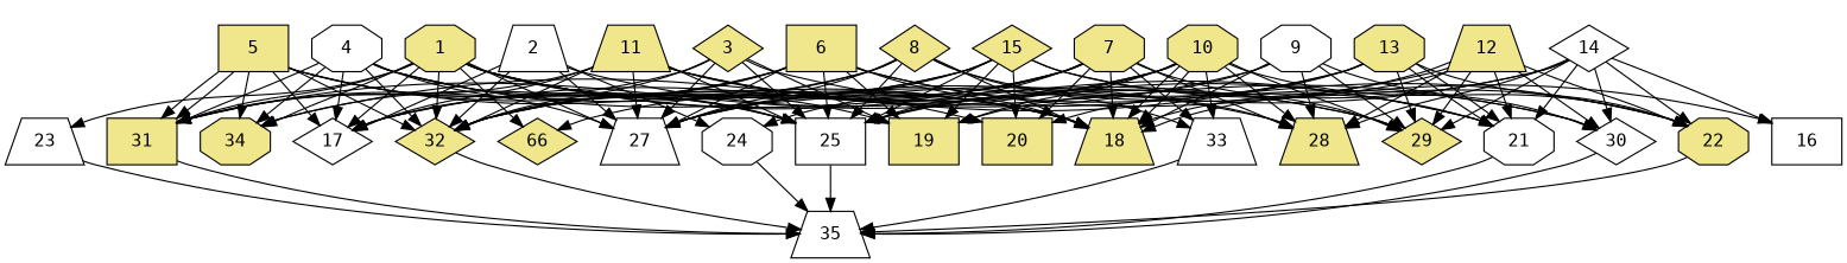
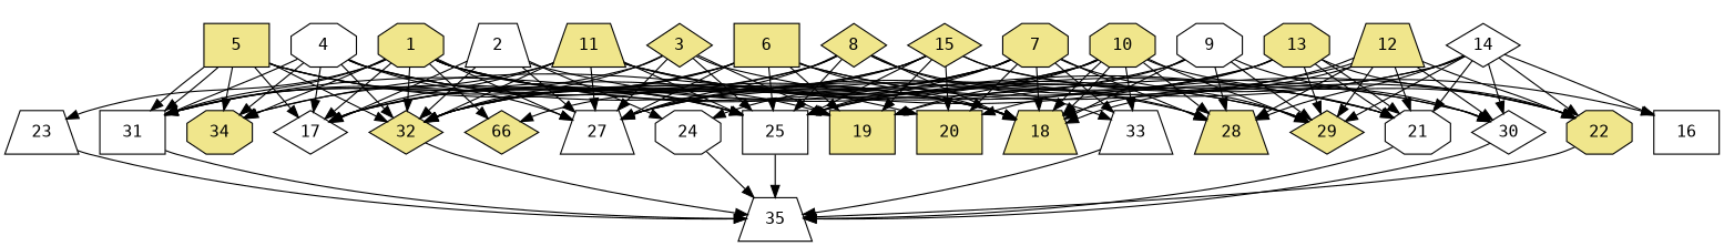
  digraph {
    fontname="DejaVu Sans Mono"
    node [alpha=0.04 fillcolor=khaki fontname="DejaVu Sans Mono" shape=octagon style=filled]
    edge [fontname="DejaVu Sans Mono"]
    1 [alpha=0.11 expect_size=48779264]
    17 [alpha=0.11 expect_size=14111744 fillcolor=white shape=diamond]
    18 [alpha=0.12 expect_size=21742592 shape=trapezium]
    19 [alpha=0.07 expect_size=44044288 shape=box]
    21 [alpha=0.13 expect_size=30753792 fillcolor=white]
    23 [alpha=0.13 expect_size=31770624 fillcolor=white shape=trapezium]
    25 [alpha=0.16 expect_size=36517888 fillcolor=white shape=box]
    n8 [alpha=0.16 expect_size=12021760 label=66 shape=diamond]
    27 [alpha=0.09 expect_size=25326592 fillcolor=white shape=trapezium]
    29 [alpha=0.17 expect_size=32479232 shape=diamond]
-   31 [alpha=0.02 expect_size=28301312 shape=box]
+   31 [alpha=0.02 expect_size=28301312 fillcolor=white shape=box]
    32 [expect_size=12769280 shape=diamond]
    34 [alpha=0.17 expect_size=47538176]
    35 [alpha=0.02 expect_size=18367488 fillcolor=white shape=trapezium]
    2 [alpha=0.16 expect_size=18304000 fillcolor=white shape=trapezium]
    24 [alpha=0.08 expect_size=41376768 fillcolor=white]
    3 [alpha=0.11 expect_size=15239168 shape=diamond]
    22 [alpha=0.01 expect_size=39067648]
    4 [expect_size=10145792 fillcolor=white]
    28 [expect_size=51970048 shape=trapezium]
    5 [alpha=0.05 expect_size=38720512 shape=box]
    20 [alpha=0.11 expect_size=45856768 shape=box]
    6 [alpha=0.18 expect_size=33579008 shape=box]
    16 [alpha=0.06 expect_size=18244608 fillcolor=white shape=box]
    30 [alpha=0.10 expect_size=49384448 fillcolor=white shape=diamond]
    7 [alpha=0.03 expect_size=34808832]
    33 [alpha=0.12 expect_size=15849472 fillcolor=white shape=trapezium]
    8 [alpha=0.09 expect_size=10291200 shape=diamond]
    9 [alpha=0.01 expect_size=46540800 fillcolor=white]
    10 [alpha=0.14 expect_size=5791744]
    11 [expect_size=50765824 shape=trapezium]
    12 [alpha=0.17 expect_size=29200384 shape=trapezium]
    13 [expect_size=19237888]
    14 [alpha=0.18 expect_size=44045312 fillcolor=white shape=diamond]
    15 [alpha=0.10 expect_size=6395904 shape=diamond]
    1 -> 17
    1 -> 18
    1 -> 19
    1 -> 21
    1 -> 23
    1 -> 25
    1 -> n8
    1 -> 27
    1 -> 29
    1 -> 31
    1 -> 32
    1 -> 34
    21 -> 35
    23 -> 35
    25 -> 35
    31 -> 35
    32 -> 35
    2 -> 17
    2 -> 21
    2 -> 27
    2 -> 32
    2 -> 24
    24 -> 35
    3 -> 19
    3 -> 25
    3 -> 27
    3 -> 31
    3 -> 32
    3 -> 22
    22 -> 35
    4 -> 17
    4 -> 18
    4 -> 25
    4 -> 27
    4 -> 31
    4 -> 32
    4 -> 34
    4 -> 28
    5 -> 17
    5 -> 18
    5 -> 25
    5 -> 31
    5 -> 31
    5 -> 32
    5 -> 34
    5 -> 20
    6 -> 17
    6 -> 18
    6 -> 19
    6 -> 25
    6 -> 27
    6 -> 31
    6 -> 32
    6 -> 16
    6 -> 30
    30 -> 35
    7 -> 18
    7 -> 25
    7 -> n8
    7 -> 27
    7 -> 29
    7 -> 32
    7 -> 24
    7 -> 28
    7 -> 20
    7 -> 33
    33 -> 35
    8 -> 18
    8 -> 25
    8 -> 27
    8 -> 32
    8 -> 34
    8 -> 28
    8 -> 33
    9 -> 17
    9 -> 18
    9 -> 19
    9 -> 29
    9 -> 28
    9 -> 30
    10 -> 18
    10 -> 18
    10 -> 19
    10 -> 25
    10 -> 29
    10 -> 31
    10 -> 32
    10 -> 22
    10 -> 28
    10 -> 33
    11 -> 17
    11 -> 18
    11 -> 25
    11 -> 27
    11 -> 29
    11 -> 31
    11 -> 32
    11 -> 30
    12 -> 18
    12 -> 18
    12 -> 21
    12 -> 27
    12 -> 29
    12 -> 22
    12 -> 28
    12 -> 30
    13 -> 21
    13 -> 21
    13 -> 25
    13 -> 29
    13 -> 34
    13 -> 22
    13 -> 20
    14 -> 21
    14 -> 25
    14 -> 27
    14 -> 29
    14 -> 22
    14 -> 28
    14 -> 16
    14 -> 30
    15 -> 17
    15 -> 19
    15 -> 21
    15 -> 25
    15 -> 27
    15 -> 32
    15 -> 22
    15 -> 20
  }
